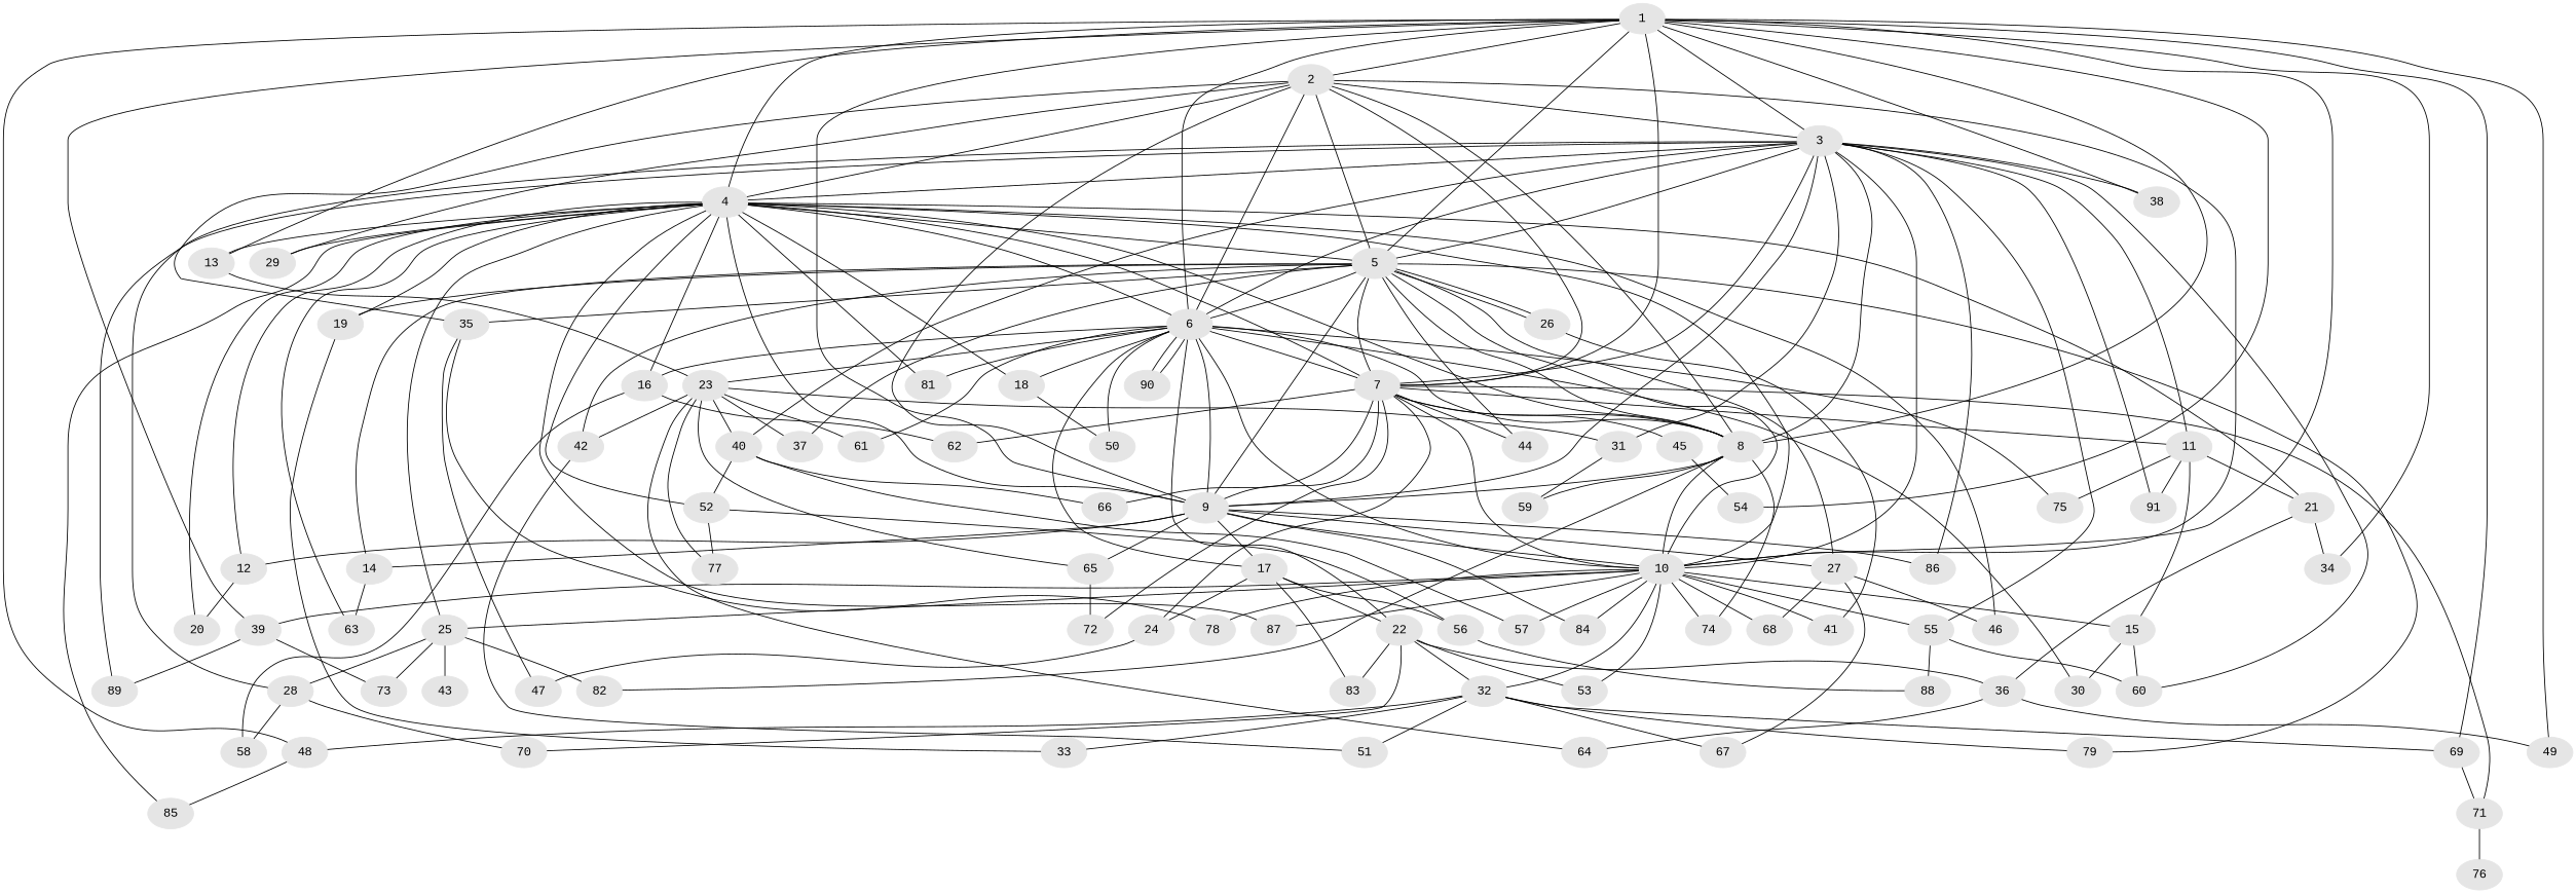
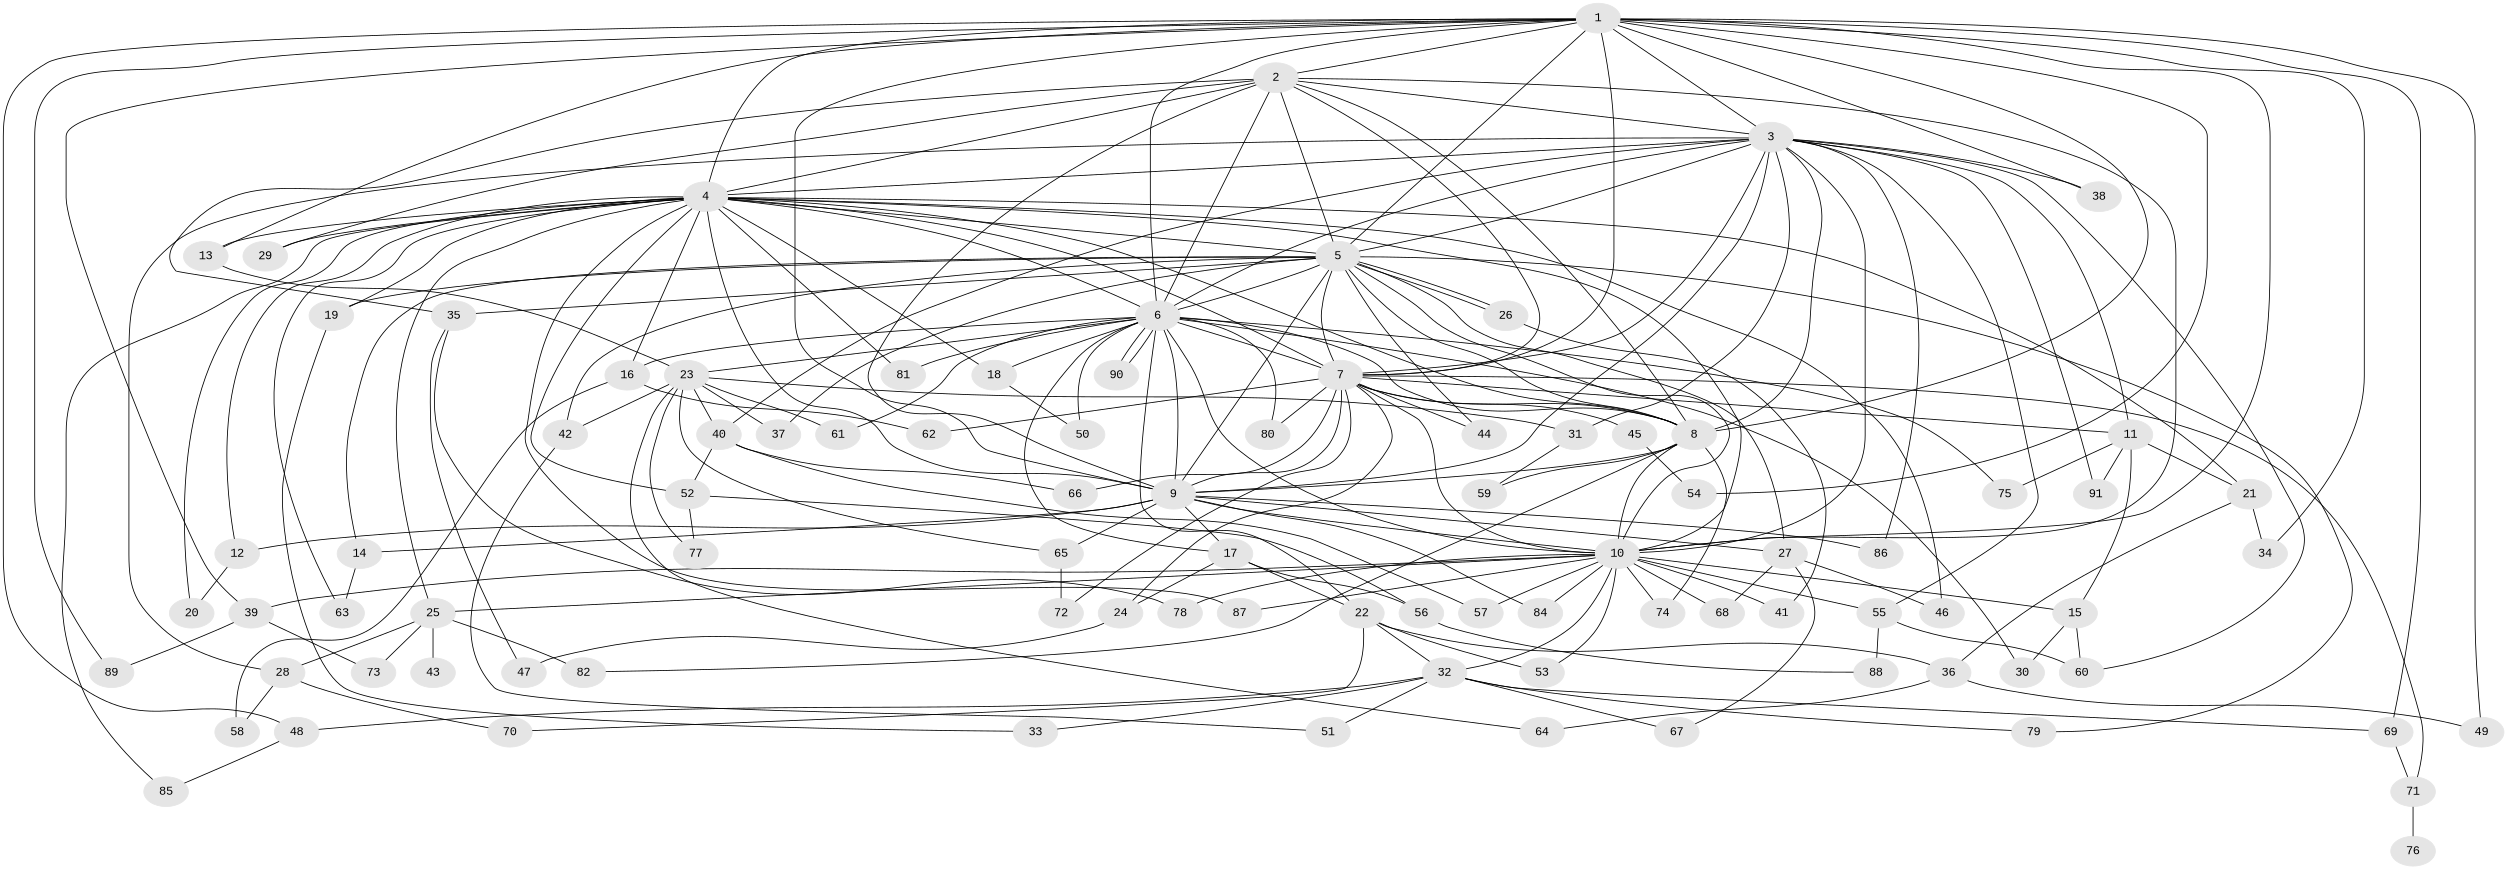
  graph {
    fontname="Liberation Mono"
    node [color=gray90 fontname="Liberation Mono" style=filled]
    edge [fontname="Liberation Mono"]
    1
    2
    3
    4
    5
    6
    7
    8
    9
    10
    13
    34
    38
    39
    48
    49
    54
    69
    89
    29
    35
    11
    28
    31
    40
    55
    60
    86
    91
    12
    16
    18
    19
    20
    21
    25
    46
    52
    63
    81
    85
    87
    14
    26
    27
    37
    42
    44
    79
    17
    22
    23
    30
    50
    61
    75
+   80
    90
    45
    24
    62
    66
    71
    72
    59
    74
    82
    65
    84
    15
    32
    41
    53
    57
    68
    78
    73
    47
    58
    70
    88
    33
    36
    43
    56
    77
    67
    51
-   83
    64
    76
    1 -- 2
    1 -- 3
    1 -- 4
    1 -- 5
    1 -- 6
    1 -- 7
    1 -- 8
    1 -- 9
    1 -- 10
    1 -- 13
    1 -- 34
    1 -- 38
    1 -- 39
    1 -- 48
    1 -- 49
    1 -- 54
    1 -- 69
-   3 -- 89
+   1 -- 89
    2 -- 3
    2 -- 4
    2 -- 5
    2 -- 6
    2 -- 7
    2 -- 8
    2 -- 9
    2 -- 10
    2 -- 29
    2 -- 35
    3 -- 4
    3 -- 5
    3 -- 6
    3 -- 7
    3 -- 8
    3 -- 9
    3 -- 10
    3 -- 38
    3 -- 11
    3 -- 28
    3 -- 31
    3 -- 40
    3 -- 55
    3 -- 60
    3 -- 86
    3 -- 91
    4 -- 5
    4 -- 6
    4 -- 7
    4 -- 8
    4 -- 9
    4 -- 10
    4 -- 13
    4 -- 29
    4 -- 12
    4 -- 16
    4 -- 18
    4 -- 19
    4 -- 20
    4 -- 21
    4 -- 25
    4 -- 46
    4 -- 52
    4 -- 63
    4 -- 81
    4 -- 85
    4 -- 87
    5 -- 6
    5 -- 7
    5 -- 8
    5 -- 9
    5 -- 10
    5 -- 35
    5 -- 19
    5 -- 14
    5 -- 26
    5 -- 26
    5 -- 27
    5 -- 37
    5 -- 42
    5 -- 44
    5 -- 79
    6 -- 7
    6 -- 8
    6 -- 9
    6 -- 10
    6 -- 16
    6 -- 18
    6 -- 81
    6 -- 17
    6 -- 22
    6 -- 23
    6 -- 30
    6 -- 50
    6 -- 61
    6 -- 75
+   6 -- 80
    6 -- 90
    6 -- 90
    7 -- 8
    7 -- 9
    7 -- 10
    7 -- 11
    7 -- 44
+   7 -- 80
    7 -- 45
    7 -- 24
    7 -- 62
    7 -- 66
    7 -- 71
    7 -- 72
    8 -- 9
    8 -- 10
    8 -- 59
    8 -- 74
    8 -- 82
    9 -- 10
    9 -- 86
    9 -- 12
    9 -- 14
    9 -- 27
    9 -- 17
    9 -- 65
    9 -- 84
    10 -- 39
    10 -- 55
    10 -- 25
    10 -- 87
    10 -- 74
    10 -- 84
    10 -- 15
    10 -- 32
    10 -- 41
    10 -- 53
    10 -- 57
    10 -- 68
    10 -- 78
    13 -- 23
    39 -- 89
    39 -- 73
    48 -- 85
    69 -- 71
    35 -- 78
    35 -- 47
    11 -- 91
    11 -- 21
    11 -- 75
    11 -- 15
    28 -- 58
    28 -- 70
    31 -- 59
    40 -- 52
    40 -- 66
    40 -- 57
    55 -- 60
    55 -- 88
    12 -- 20
    16 -- 62
    16 -- 58
    18 -- 50
    19 -- 33
    21 -- 34
    21 -- 36
    25 -- 28
    25 -- 82
    25 -- 73
    25 -- 43
    52 -- 56
    52 -- 77
    14 -- 63
    26 -- 41
    27 -- 46
    27 -- 68
    27 -- 67
    42 -- 51
    17 -- 22
    17 -- 24
    17 -- 56
-   17 -- 83
    22 -- 32
    22 -- 53
    22 -- 70
    22 -- 36
-   22 -- 83
    23 -- 31
    23 -- 40
    23 -- 37
    23 -- 42
    23 -- 61
    23 -- 65
    23 -- 77
    23 -- 64
    45 -- 54
    24 -- 47
    71 -- 76
    65 -- 72
    15 -- 60
    15 -- 30
    32 -- 48
    32 -- 69
    32 -- 79
    32 -- 33
    32 -- 67
    32 -- 51
    36 -- 49
    36 -- 64
    56 -- 88
  }
